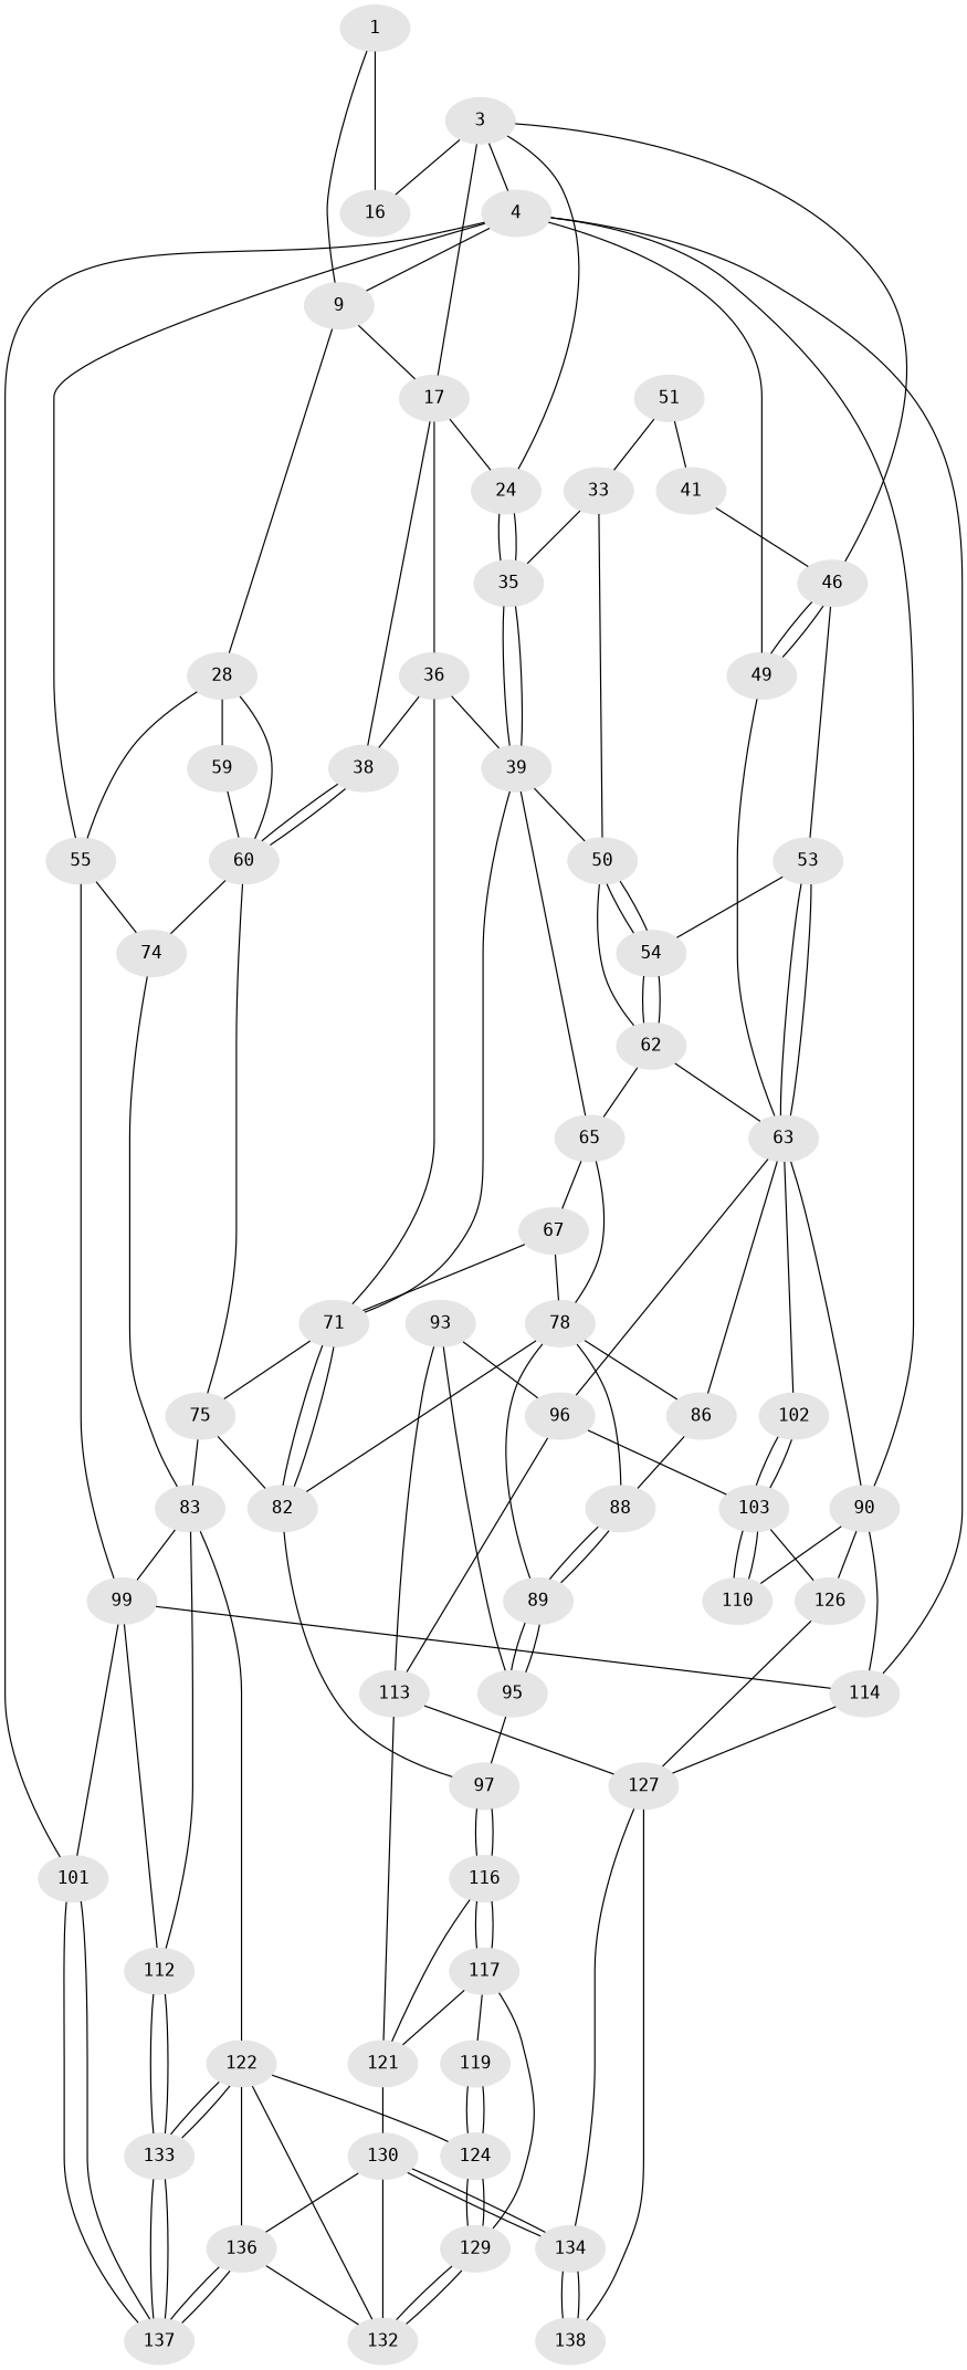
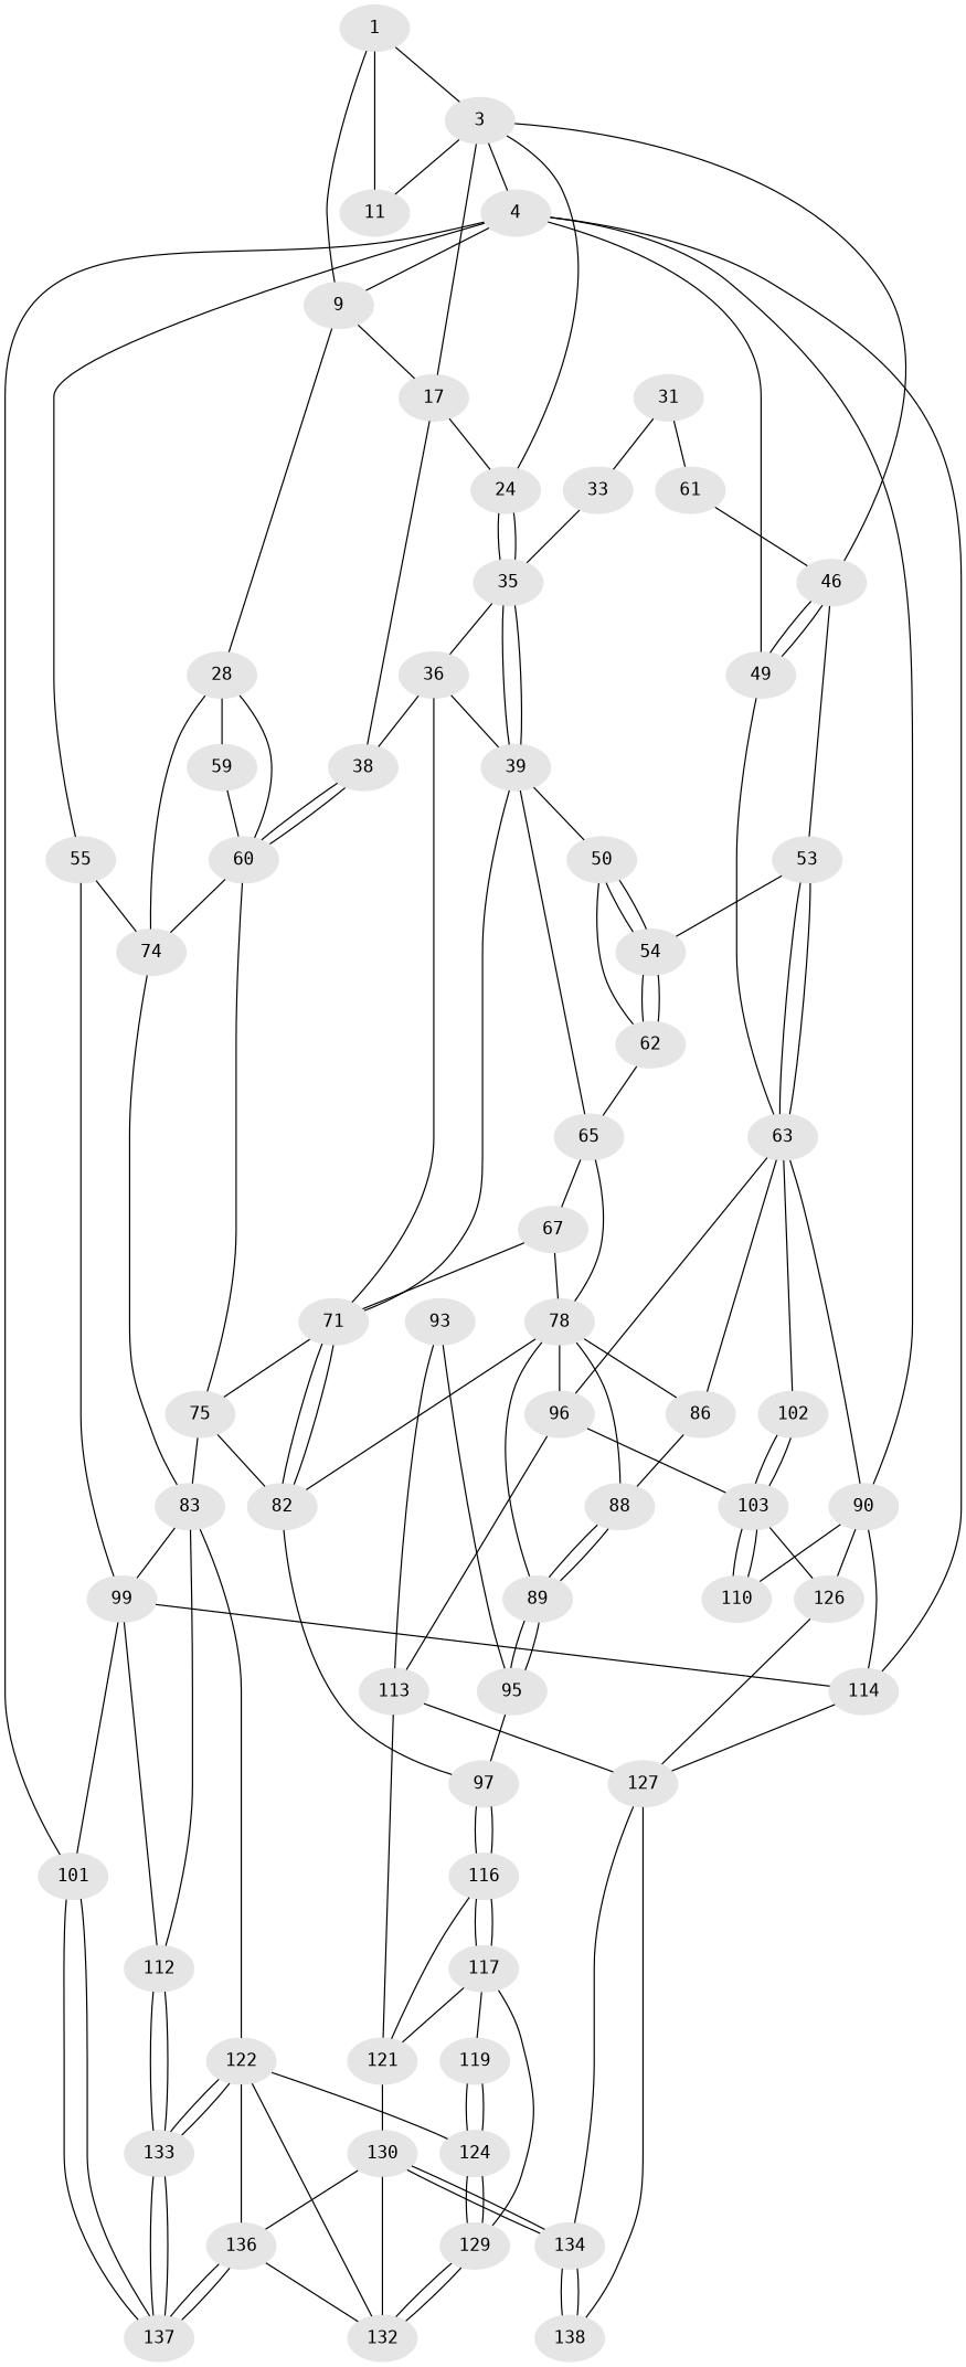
  graph {
    fontname="DejaVu Sans Mono"
    node [color=gray90 fontname="DejaVu Sans Mono" style=filled]
    edge [fontname="DejaVu Sans Mono"]
    1 [super="+2+8"]
    3 [super="+13+4"]
    9 [super="+16"]
-   11 [label=16]
+   11
    n5 [label=4 super="+48+6"]
    17 [super="+18+22"]
    24
    46 [super="+47"]
    28 [super="+29+58"]
    49
    55 [super="+56"]
    90 [super="+91+109"]
    101
    114
    36 [super="+37"]
    38
    35
-   31 [super="+32" label=51]
+   31 [super="+32"]
    33 [super="+34"]
-   41 [super="+44"]
+   41 [super="+44" label=61]
    50 [super="+51"]
    53
    63 [super="+68"]
    74
    99 [super="+100"]
    110
    126
    137
    127 [super="+140+128"]
    59
    60 [super="+61"]
    39 [super="+52+40"]
    71 [super="+72"]
    75 [super="+76"]
    54
    62 [super="+64"]
    65 [super="+66"]
    82
    67 [super="+70"]
    78 [super="+79+80"]
    86 [super="+87"]
    96 [super="+105"]
    102
    83 [super="+84+107"]
    112
    88
    113 [super="+120"]
    103 [super="+104"]
    89
    97
    122 [super="+123"]
    116
    95
    133
    124
    132
    136 [super="+139"]
    93 [super="+94"]
    121 [super="+125"]
    117 [super="+118"]
    119
    130 [super="+131"]
    134
    138
    129
+   1 -- 3
    1 -- 9
    1 -- 11 [weight=2]
    3 -- 11
    3 -- n5
    3 -- 17
    3 -- 24
    3 -- 46
    9 -- 17
    9 -- 28
    n5 -- 9
    n5 -- 49
    n5 -- 55
    n5 -- 90
    n5 -- 101
    n5 -- 114
    17 -- 24
-   17 -- 36
+   35 -- 36
    17 -- 38
    24 -- 35
    24 -- 35
    46 -- 49
    46 -- 49
    46 -- 53
-   28 -- 55
+   28 -- 74
    28 -- 59
    28 -- 60
    49 -- 63
    55 -- 74
    55 -- 99
    90 -- 114
    90 -- 110
    90 -- 126
    101 -- 137
    101 -- 137
    114 -- 127
    36 -- 38
    36 -- 39
    36 -- 71
    38 -- 60
    38 -- 60
    35 -- 39
    35 -- 39
    31 -- 33
    31 -- 41
    33 -- 35
-   33 -- 50
    41 -- 46
    50 -- 54
    50 -- 54
    50 -- 62
    53 -- 63
    53 -- 63
    53 -- 54
    63 -- 90
    63 -- 86
    63 -- 96
    63 -- 102
    74 -- 83
    99 -- 101
    99 -- 114
    99 -- 112
    126 -- 127
    127 -- 134
    127 -- 138
    59 -- 60
    60 -- 74
    60 -- 75
    39 -- 50
    39 -- 71
    39 -- 65
    71 -- 75
    71 -- 82
    71 -- 82
    75 -- 82
    75 -- 83
    54 -- 62
    54 -- 62
-   62 -- 63
    62 -- 65
    65 -- 67
    65 -- 78
    82 -- 97
    67 -- 71
    67 -- 78
    78 -- 82
    78 -- 86
    78 -- 88
    78 -- 89
    86 -- 88
    96 -- 113
    96 -- 103
    102 -- 103
    102 -- 103
    83 -- 99
    83 -- 112
    83 -- 122
    112 -- 133
    112 -- 133
    88 -- 89
    88 -- 89
    113 -- 127
    113 -- 121
    103 -- 110
    103 -- 110
    103 -- 126
    89 -- 95
    89 -- 95
    97 -- 116
    97 -- 116
    122 -- 133
    122 -- 133
    122 -- 124
    122 -- 132
    122 -- 136
    116 -- 121
    116 -- 117
    116 -- 117
    95 -- 97
    133 -- 137
    133 -- 137
    124 -- 129
    124 -- 129
    136 -- 137
    136 -- 137
    136 -- 132
-   93 -- 96
+   78 -- 96
    93 -- 113
    93 -- 95
    121 -- 130
    117 -- 121
    117 -- 119
    117 -- 129
    119 -- 124
    119 -- 124
    130 -- 132
    130 -- 136
    130 -- 134
    130 -- 134
    134 -- 138
    134 -- 138
    129 -- 132
    129 -- 132
  }
